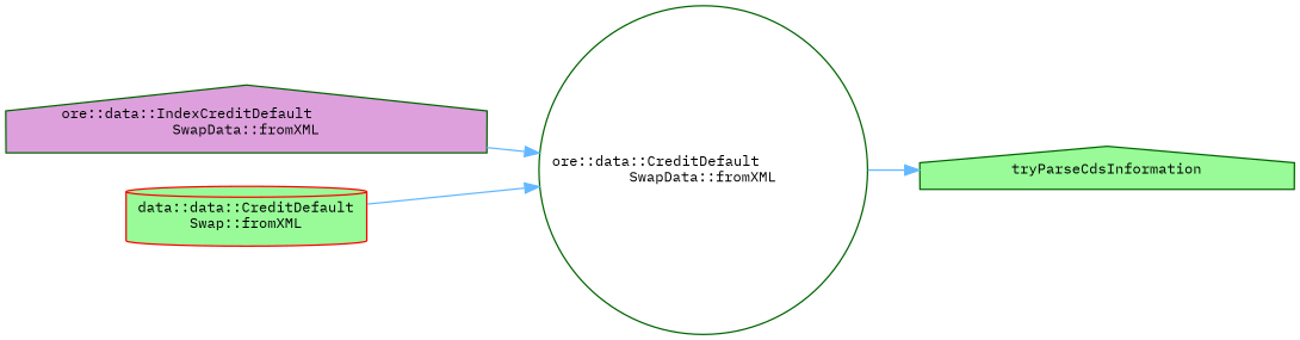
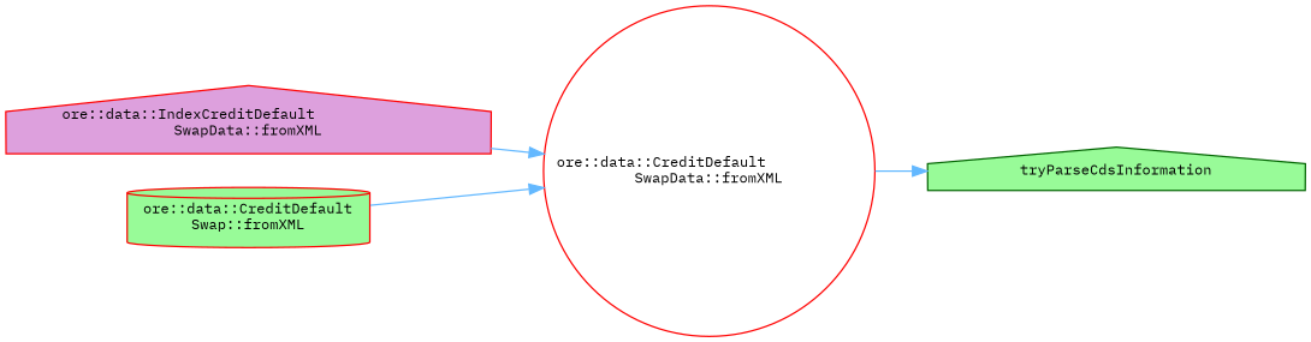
  digraph {
    fontname="IBM Plex Mono"
    rankdir=RL
    node [color=darkgreen fillcolor=palegreen fontname="IBM Plex Mono" fontsize=10 shape=house style=filled]
    edge [color=steelblue1 dir=back fontname="IBM Plex Mono" fontsize=10 labelfontname=Helvetica labelfontsize=10 style=solid]
    n1 [fontcolor=black height=0.2 label=tryParseCdsInformation width=0.4]
-   n2 [fillcolor=white height=0.2 label="ore::data::CreditDefault\lSwapData::fromXML" shape=circle width=0.4]
-   n3 [fillcolor=plum height=0.2 label="ore::data::IndexCreditDefault\lSwapData::fromXML" width=0.4]
-   n4 [color=red height=0.2 label="data::data::CreditDefault\lSwap::fromXML" shape=cylinder width=0.4]
+   n2 [color=red fillcolor=white height=0.2 label="ore::data::CreditDefault\lSwapData::fromXML" shape=circle width=0.4]
+   n3 [color=red fillcolor=plum height=0.2 label="ore::data::IndexCreditDefault\lSwapData::fromXML" width=0.4]
+   n4 [color=red height=0.2 label="ore::data::CreditDefault\lSwap::fromXML" shape=cylinder width=0.4]
    n1 -> n2
    n2 -> n3
    n2 -> n4
  }
